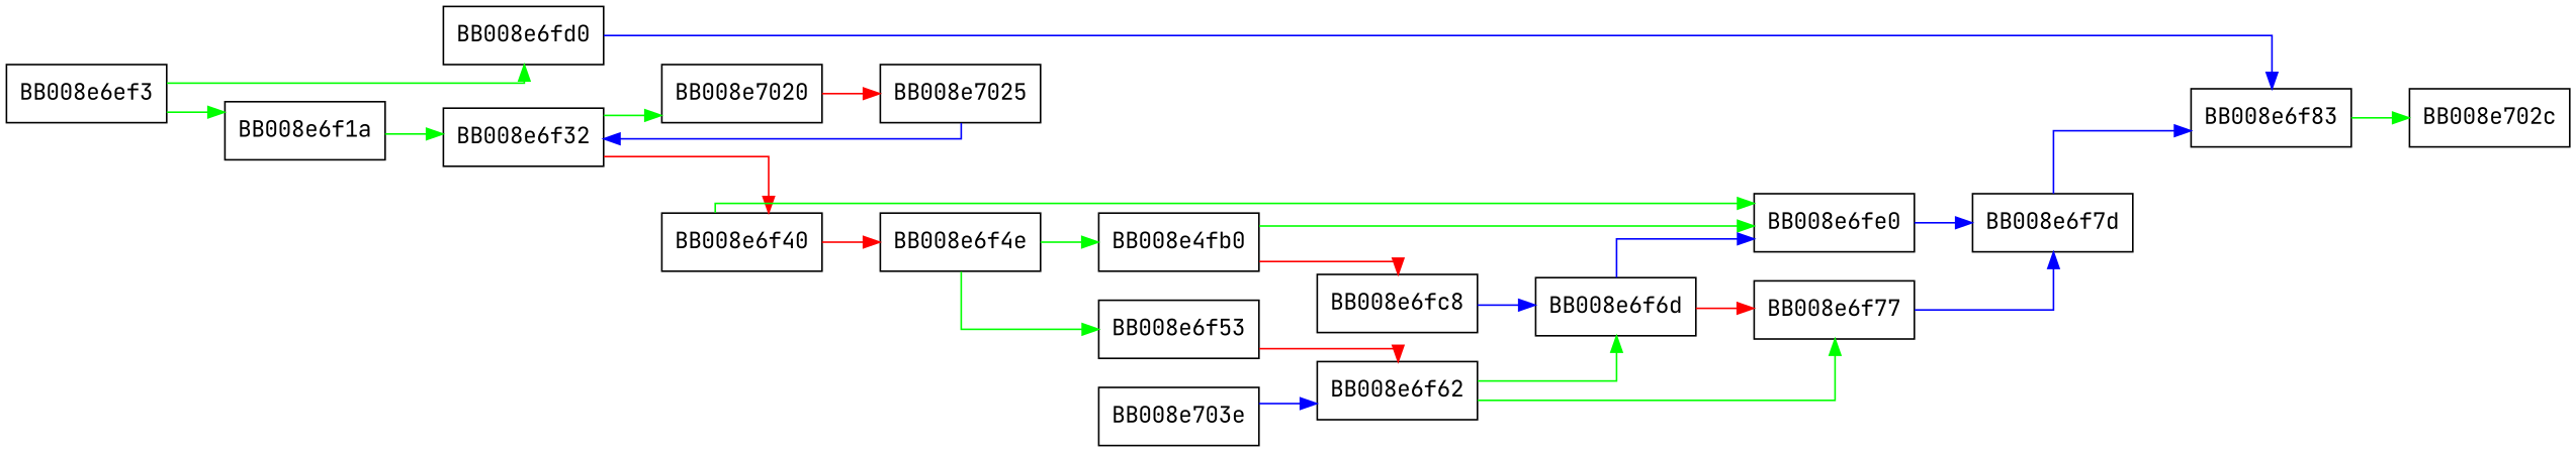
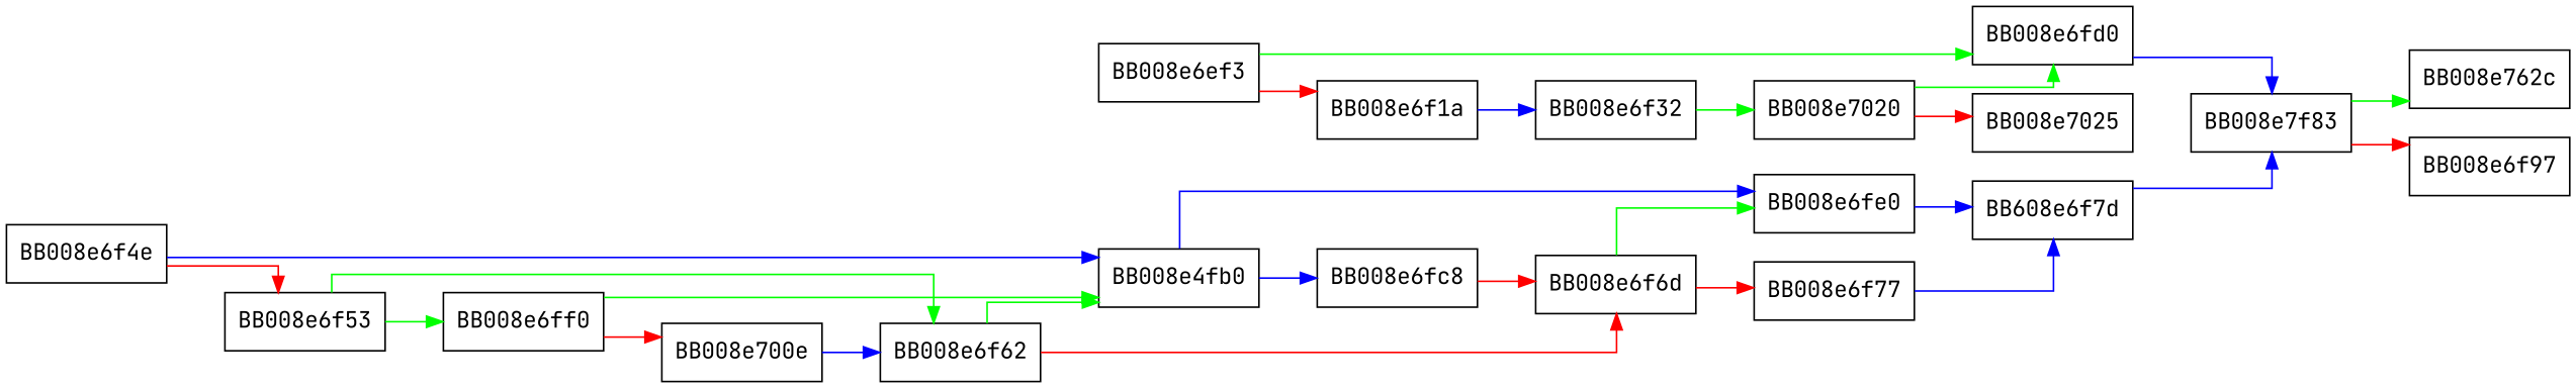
  digraph {
    fontname="JetBrains Mono"
    rankdir=LR
    splines=ortho
    node [fontname="JetBrains Mono" shape=box]
    edge [color=green fontname="JetBrains Mono"]
    n1 [label=BB008e6ef3]
    BB008e6fd0
    BB008e6f1a
-   BB008e6f83
+   BB008e6f83 [label=BB008e7f83]
    BB008e6f32
-   BB008e702c
+   BB008e702c [label=BB008e762c]
+   BB008e6f97
    BB008e7020
-   BB008e6f40
    BB008e7025
    BB008e6fe0
    BB008e6f4e
-   BB008e6f7d
+   BB008e6f7d [label=BB608e6f7d]
    n14 [label=BB008e4fb0]
    BB008e6f53
    BB008e6fc8
+   BB008e6ff0
    BB008e6f62
    BB008e6f6d
-   BB008e700e [label=BB008e703e]
+   BB008e700e
    BB008e6f77
    n1 -> BB008e6fd0
-   n1 -> BB008e6f1a
+   n1 -> BB008e6f1a [color=red]
    BB008e6fd0 -> BB008e6f83 [color=blue]
-   BB008e6f1a -> BB008e6f32
+   BB008e6f1a -> BB008e6f32 [color=blue]
    BB008e6f83 -> BB008e702c
+   BB008e6f83 -> BB008e6f97 [color=red]
    BB008e6f32 -> BB008e7020
-   BB008e6f32 -> BB008e6f40 [color=red]
+   BB008e7020 -> BB008e6fd0
    BB008e7020 -> BB008e7025 [color=red]
-   BB008e6f40 -> BB008e6fe0
-   BB008e6f40 -> BB008e6f4e [color=red]
-   BB008e7025 -> BB008e6f32 [color=blue]
    BB008e6fe0 -> BB008e6f7d [color=blue]
-   BB008e6f4e -> n14
-   BB008e6f4e -> BB008e6f53
+   BB008e6f4e -> n14 [color=blue]
+   BB008e6f4e -> BB008e6f53 [color=red]
    BB008e6f7d -> BB008e6f83 [color=blue]
-   n14 -> BB008e6fe0
-   n14 -> BB008e6fc8 [color=red]
-   BB008e6f53 -> BB008e6f62 [color=red]
-   BB008e6fc8 -> BB008e6f6d [color=blue]
-   BB008e6f62 -> BB008e6f77
-   BB008e6f62 -> BB008e6f6d
-   BB008e6f6d -> BB008e6fe0 [color=blue]
+   n14 -> BB008e6fe0 [color=blue]
+   n14 -> BB008e6fc8 [color=blue]
+   BB008e6f53 -> BB008e6ff0
+   BB008e6f53 -> BB008e6f62
+   BB008e6fc8 -> BB008e6f6d [color=red]
+   BB008e6ff0 -> n14
+   BB008e6ff0 -> BB008e700e [color=red]
+   BB008e6f62 -> n14
+   BB008e6f62 -> BB008e6f6d [color=red]
+   BB008e6f6d -> BB008e6fe0
    BB008e6f6d -> BB008e6f77 [color=red]
    BB008e700e -> BB008e6f62 [color=blue]
    BB008e6f77 -> BB008e6f7d [color=blue]
  }
